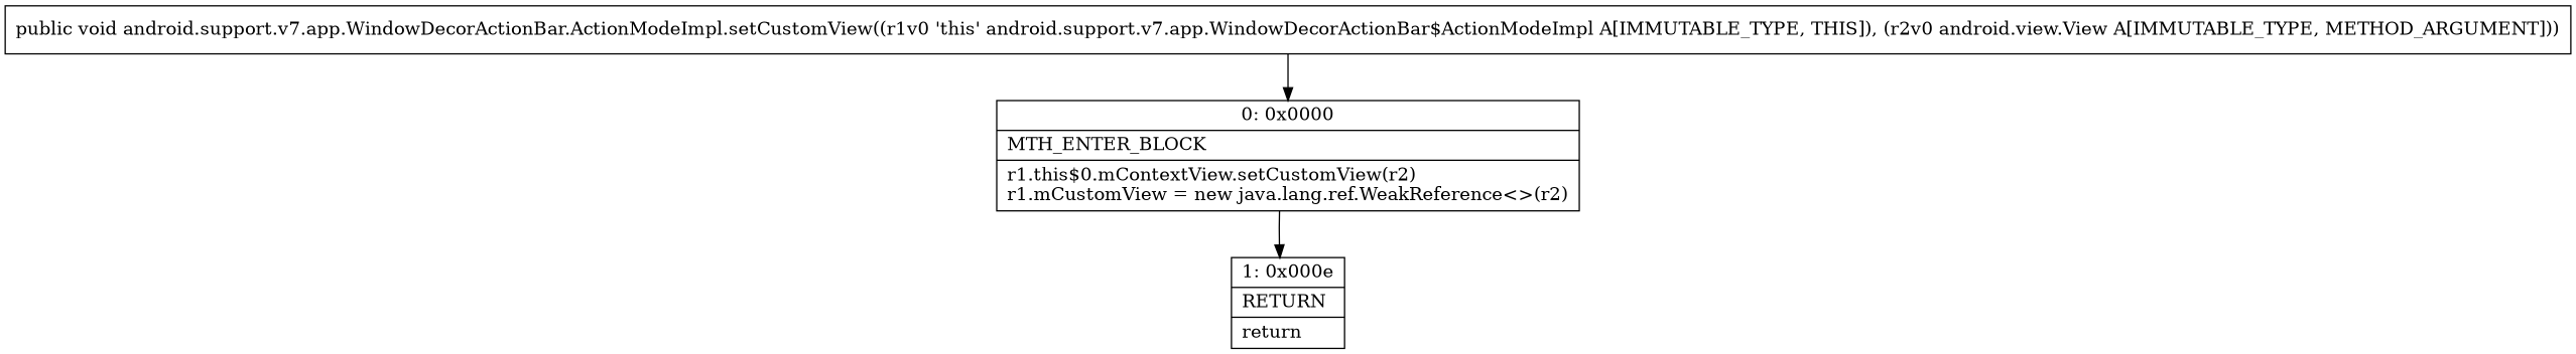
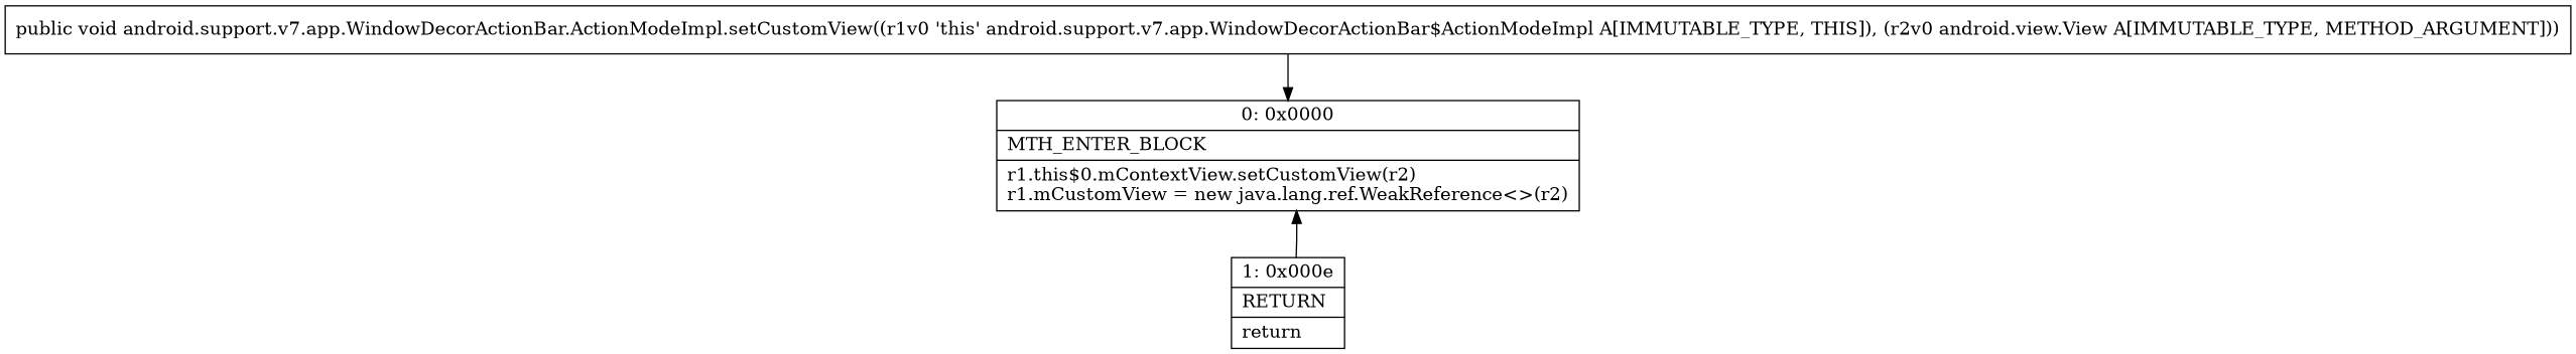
  digraph {
    node [shape=record]
    n1 [label="{0\:\ 0x0000|MTH_ENTER_BLOCK\l|r1.this$0.mContextView.setCustomView(r2)\lr1.mCustomView = new java.lang.ref.WeakReference\<\>(r2)\l}"]
    n2 [label="{1\:\ 0x000e|RETURN\l|return\l}"]
    n3 [label="{public void android.support.v7.app.WindowDecorActionBar.ActionModeImpl.setCustomView((r1v0 'this' android.support.v7.app.WindowDecorActionBar$ActionModeImpl A[IMMUTABLE_TYPE, THIS]), (r2v0 android.view.View A[IMMUTABLE_TYPE, METHOD_ARGUMENT])) }"]
-   n1 -> n2
+   n2 -> n1
    n3 -> n1
  }
